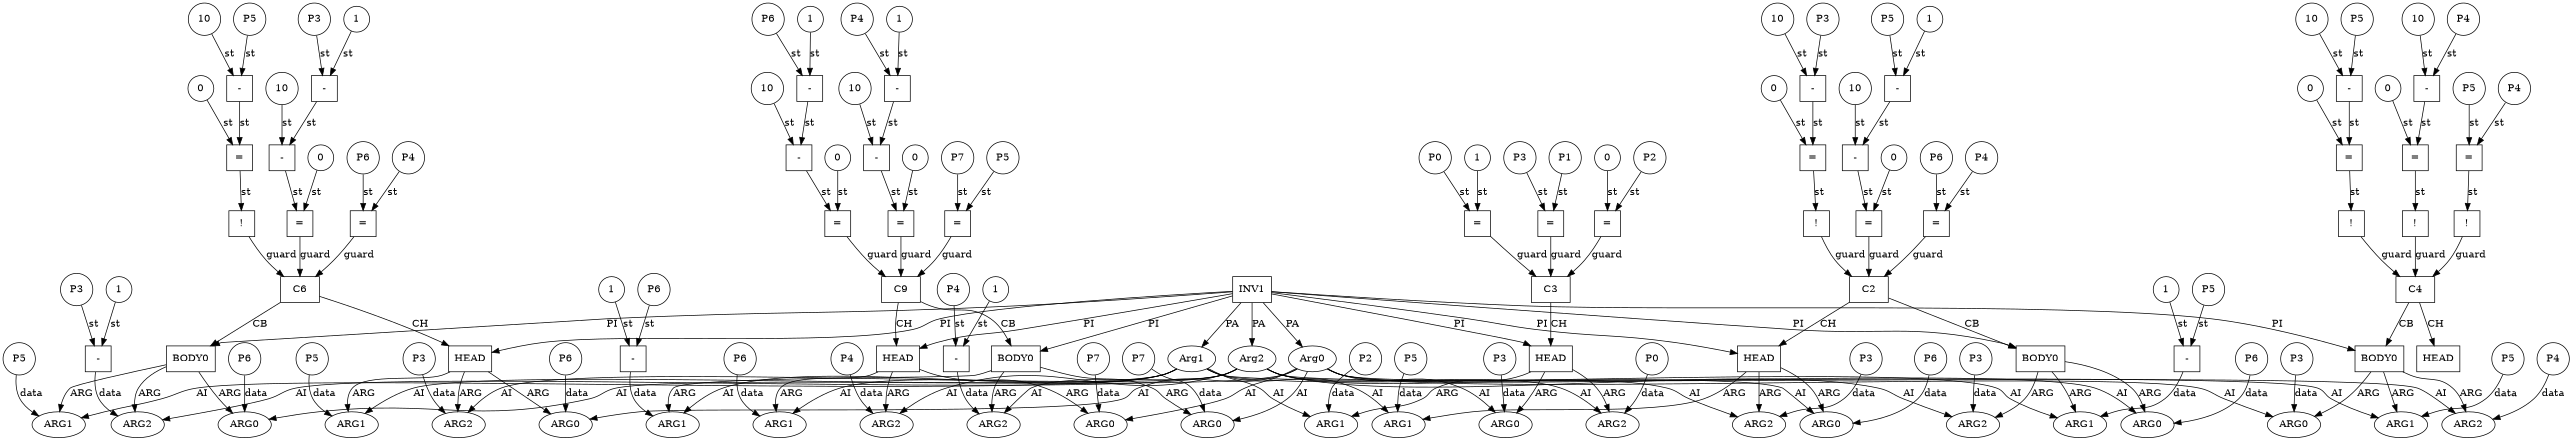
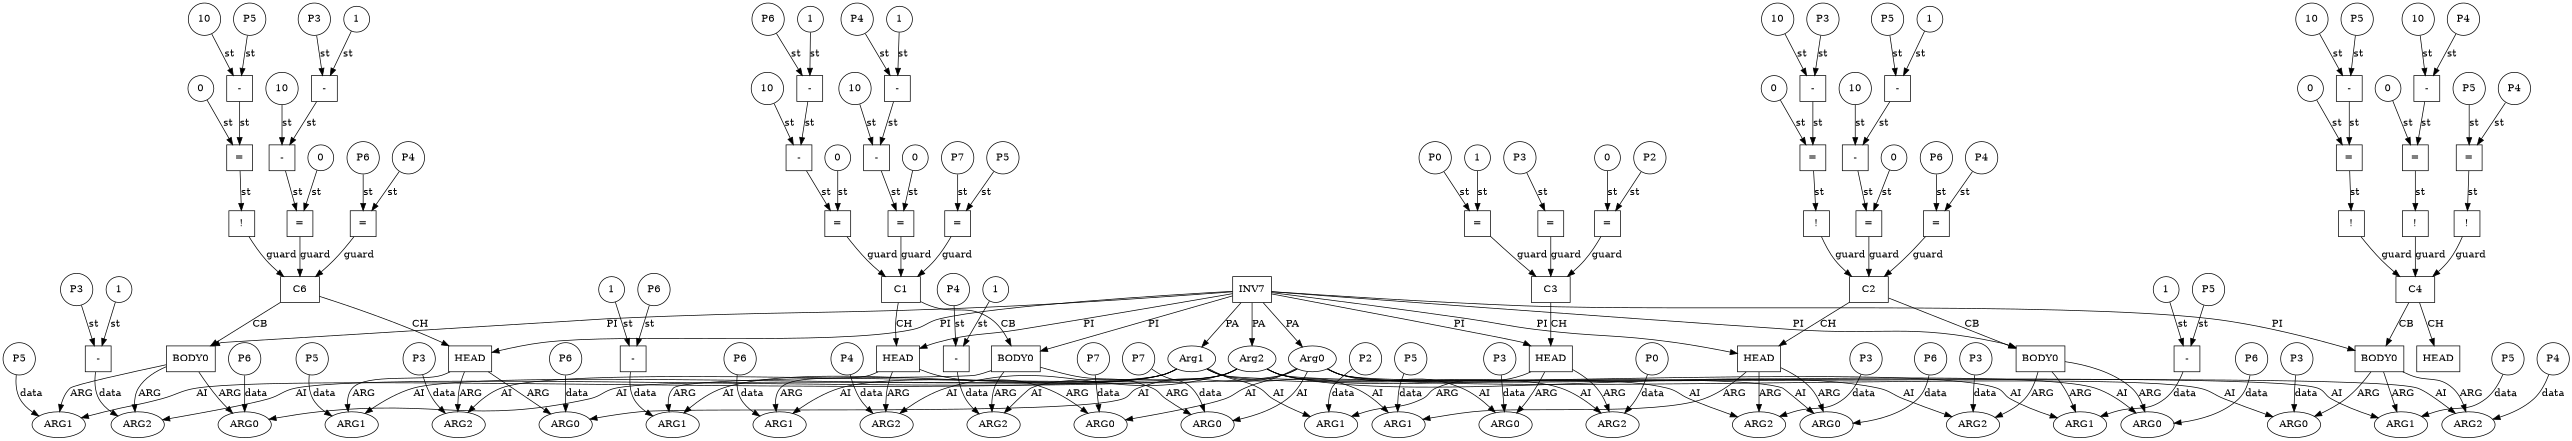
  digraph {
    node [shape=circle]
-   n1 [GNNNodeID=0 label=INV1 nodeName=predicate_0 shape=box]
+   n1 [GNNNodeID=0 label=INV7 nodeName=predicate_0 shape=box]
    n2 [GNNNodeID=1 label=Arg0 nodeName=predicateArgument_0 shape=ellipse]
    n3 [GNNNodeID=2 label=Arg1 nodeName=predicateArgument_1 shape=ellipse]
    n4 [GNNNodeID=3 label=Arg2 nodeName=predicateArgument_2 shape=ellipse]
    n5 [GNNNodeID=22 label=HEAD nodeName=clauseHead_0 shape=box]
    n6 [GNNNodeID=29 label=BODY0 nodeName=clauseBody_0 shape=box]
    n7 [GNNNodeID=56 label=HEAD nodeName=clauseHead_1 shape=box]
    n8 [GNNNodeID=63 label=BODY0 nodeName=clauseBody_1 shape=box]
    n9 [GNNNodeID=91 label=HEAD nodeName=clauseHead_2 shape=box]
    n10 [GNNNodeID=98 label=BODY0 nodeName=clauseBody_2 shape=box]
    n11 [GNNNodeID=117 label=HEAD nodeName=clauseHead_3 shape=box]
    n12 [GNNNodeID=142 label=BODY0 nodeName=clauseBody_3 shape=box]
    n13 [GNNNodeID=23 label=ARG0 nodeName=clauseArgument_0 shape=ellipse]
    n14 [GNNNodeID=30 label=ARG0 nodeName=clauseArgument_3 shape=ellipse]
    n15 [GNNNodeID=57 label=ARG0 nodeName=clauseArgument_6 shape=ellipse]
    n16 [GNNNodeID=64 label=ARG0 nodeName=clauseArgument_9 shape=ellipse]
    n17 [GNNNodeID=92 label=ARG0 nodeName=clauseArgument_12 shape=ellipse]
    n18 [GNNNodeID=99 label=ARG0 nodeName=clauseArgument_15 shape=ellipse]
    n19 [GNNNodeID=118 label=ARG0 nodeName=clauseArgument_18 shape=ellipse]
    n20 [GNNNodeID=143 label=ARG0 nodeName=clauseArgument_21 shape=ellipse]
    n21 [GNNNodeID=25 label=ARG1 nodeName=clauseArgument_1 shape=ellipse]
    n22 [GNNNodeID=32 label=ARG1 nodeName=clauseArgument_4 shape=ellipse]
    n23 [GNNNodeID=59 label=ARG1 nodeName=clauseArgument_7 shape=ellipse]
    n24 [GNNNodeID=66 label=ARG1 nodeName=clauseArgument_10 shape=ellipse]
    n25 [GNNNodeID=94 label=ARG1 nodeName=clauseArgument_13 shape=ellipse]
    n26 [GNNNodeID=101 label=ARG1 nodeName=clauseArgument_16 shape=ellipse]
    n27 [GNNNodeID=120 label=ARG1 nodeName=clauseArgument_19 shape=ellipse]
    n28 [GNNNodeID=145 label=ARG1 nodeName=clauseArgument_22 shape=ellipse]
    n29 [GNNNodeID=27 label=ARG2 nodeName=clauseArgument_2 shape=ellipse]
    n30 [GNNNodeID=34 label=ARG2 nodeName=clauseArgument_5 shape=ellipse]
    n31 [GNNNodeID=61 label=ARG2 nodeName=clauseArgument_8 shape=ellipse]
    n32 [GNNNodeID=70 label=ARG2 nodeName=clauseArgument_11 shape=ellipse]
    n33 [GNNNodeID=96 label=ARG2 nodeName=clauseArgument_14 shape=ellipse]
    n34 [GNNNodeID=105 label=ARG2 nodeName=clauseArgument_17 shape=ellipse]
    n35 [GNNNodeID=122 label=ARG2 nodeName=clauseArgument_20 shape=ellipse]
    n36 [GNNNodeID=147 label=ARG2 nodeName=clauseArgument_23 shape=ellipse]
    n37 [GNNNodeID=141 label=HEAD nodeName=clauseHead_4 shape=box]
    n38 [GNNNodeID=5 label=C6 nodeName=clause_0 shape=box]
    n39 [GNNNodeID=6 label="!" nodeName="!_6" shape=square]
    n40 [GNNNodeID=7 label="=" nodeName=">=_7" shape=square]
    n41 [GNNNodeID=8 label=0 nodeName="0_8"]
    n42 [GNNNodeID=9 label="-" nodeName="-_9" shape=square]
    n43 [GNNNodeID=10 label=10 nodeName="10_10"]
    n44 [GNNNodeID=11 label=P5 nodeName=P5_11]
    n45 [GNNNodeID=12 label="=" nodeName=">=_12" shape=square]
    n46 [GNNNodeID=13 label=0 nodeName="0_13"]
    n47 [GNNNodeID=14 label="-" nodeName="-_14" shape=square]
    n48 [GNNNodeID=15 label=10 nodeName="10_15"]
    n49 [GNNNodeID=16 label="-" nodeName="-_16" shape=square]
    n50 [GNNNodeID=17 label=P3 nodeName=P3_17]
    n51 [GNNNodeID=18 label=1 nodeName="1_18"]
    n52 [GNNNodeID=19 label="=" nodeName="=_19" shape=square]
    n53 [GNNNodeID=20 label=P4 nodeName=P4_20]
    n54 [GNNNodeID=21 label=P6 nodeName=P6_21]
    n55 [GNNNodeID=24 label=P6 nodeName=P6_24]
    n56 [GNNNodeID=26 label=P5 nodeName=P5_26]
    n57 [GNNNodeID=28 label=P3 nodeName=P3_28]
    n58 [GNNNodeID=31 label=P6 nodeName=P6_31]
    n59 [GNNNodeID=33 label=P5 nodeName=P5_33]
    n60 [GNNNodeID=35 label="-" nodeName="-_35" shape=square]
    n61 [GNNNodeID=36 label=P3 nodeName=P3_36]
    n62 [GNNNodeID=37 label=1 nodeName="1_37"]
-   n63 [GNNNodeID=38 label=C9 nodeName=clause_1 shape=box]
+   n63 [GNNNodeID=38 label=C1 nodeName=clause_1 shape=box]
    n64 [GNNNodeID=39 label="=" nodeName=">=_39" shape=square]
    n65 [GNNNodeID=40 label=0 nodeName="0_40"]
    n66 [GNNNodeID=41 label="-" nodeName="-_41" shape=square]
    n67 [GNNNodeID=42 label=10 nodeName="10_42"]
    n68 [GNNNodeID=43 label="-" nodeName="-_43" shape=square]
    n69 [GNNNodeID=44 label=P6 nodeName=P6_44]
    n70 [GNNNodeID=45 label=1 nodeName="1_45"]
    n71 [GNNNodeID=46 label="=" nodeName=">=_46" shape=square]
    n72 [GNNNodeID=47 label=0 nodeName="0_47"]
    n73 [GNNNodeID=48 label="-" nodeName="-_48" shape=square]
    n74 [GNNNodeID=49 label=10 nodeName="10_49"]
    n75 [GNNNodeID=50 label="-" nodeName="-_50" shape=square]
    n76 [GNNNodeID=51 label=P4 nodeName=P4_51]
    n77 [GNNNodeID=52 label=1 nodeName="1_52"]
    n78 [GNNNodeID=53 label="=" nodeName="=_53" shape=square]
    n79 [GNNNodeID=54 label=P5 nodeName=P5_54]
    n80 [GNNNodeID=55 label=P7 nodeName=P7_55]
    n81 [GNNNodeID=58 label=P7 nodeName=P7_58]
    n82 [GNNNodeID=60 label=P6 nodeName=P6_60]
    n83 [GNNNodeID=62 label=P4 nodeName=P4_62]
    n84 [GNNNodeID=65 label=P7 nodeName=P7_65]
    n85 [GNNNodeID=67 label="-" nodeName="-_67" shape=square]
    n86 [GNNNodeID=68 label=P6 nodeName=P6_68]
    n87 [GNNNodeID=69 label=1 nodeName="1_69"]
    n88 [GNNNodeID=71 label="-" nodeName="-_71" shape=square]
    n89 [GNNNodeID=72 label=P4 nodeName=P4_72]
    n90 [GNNNodeID=73 label=1 nodeName="1_73"]
    n91 [GNNNodeID=74 label=C2 nodeName=clause_2 shape=box]
    n92 [GNNNodeID=75 label="!" nodeName="!_75" shape=square]
    n93 [GNNNodeID=76 label="=" nodeName=">=_76" shape=square]
    n94 [GNNNodeID=77 label=0 nodeName="0_77"]
    n95 [GNNNodeID=78 label="-" nodeName="-_78" shape=square]
    n96 [GNNNodeID=79 label=10 nodeName="10_79"]
    n97 [GNNNodeID=80 label=P3 nodeName=P3_80]
    n98 [GNNNodeID=81 label="=" nodeName=">=_81" shape=square]
    n99 [GNNNodeID=82 label=0 nodeName="0_82"]
    n100 [GNNNodeID=83 label="-" nodeName="-_83" shape=square]
    n101 [GNNNodeID=84 label=10 nodeName="10_84"]
    n102 [GNNNodeID=85 label="-" nodeName="-_85" shape=square]
    n103 [GNNNodeID=86 label=P5 nodeName=P5_86]
    n104 [GNNNodeID=87 label=1 nodeName="1_87"]
    n105 [GNNNodeID=88 label="=" nodeName="=_88" shape=square]
    n106 [GNNNodeID=89 label=P4 nodeName=P4_89]
    n107 [GNNNodeID=90 label=P6 nodeName=P6_90]
    n108 [GNNNodeID=93 label=P6 nodeName=P6_93]
    n109 [GNNNodeID=95 label=P5 nodeName=P5_95]
    n110 [GNNNodeID=97 label=P3 nodeName=P3_97]
    n111 [GNNNodeID=100 label=P6 nodeName=P6_100]
    n112 [GNNNodeID=102 label="-" nodeName="-_102" shape=square]
    n113 [GNNNodeID=103 label=P5 nodeName=P5_103]
    n114 [GNNNodeID=104 label=1 nodeName="1_104"]
    n115 [GNNNodeID=106 label=P3 nodeName=P3_106]
    n116 [GNNNodeID=107 label=C3 nodeName=clause_3 shape=box]
    n117 [GNNNodeID=108 label="=" nodeName="=_108" shape=square]
    n118 [GNNNodeID=109 label=P0 nodeName=P0_109]
    n119 [GNNNodeID=110 label=1 nodeName="1_110"]
    n120 [GNNNodeID=111 label="=" nodeName="=_111" shape=square]
    n121 [GNNNodeID=112 label=P3 nodeName=P3_112]
-   n122 [GNNNodeID=113 label=P1 nodeName=P1_113]
    n123 [GNNNodeID=114 label="=" nodeName="=_114" shape=square]
    n124 [GNNNodeID=115 label=0 nodeName="0_115"]
    n125 [GNNNodeID=116 label=P2 nodeName=P2_116]
    n126 [GNNNodeID=119 label=P3 nodeName=P3_119]
    n127 [GNNNodeID=121 label=P2 nodeName=P2_121]
    n128 [GNNNodeID=123 label=P0 nodeName=P0_123]
    n129 [GNNNodeID=124 label=C4 nodeName=clause_4 shape=box]
    n130 [GNNNodeID=125 label="!" nodeName="!_125" shape=square]
    n131 [GNNNodeID=126 label="=" nodeName=">=_126" shape=square]
    n132 [GNNNodeID=127 label=0 nodeName="0_127"]
    n133 [GNNNodeID=128 label="-" nodeName="-_128" shape=square]
    n134 [GNNNodeID=129 label=10 nodeName="10_129"]
    n135 [GNNNodeID=130 label=P5 nodeName=P5_130]
    n136 [GNNNodeID=131 label="!" nodeName="!_131" shape=square]
    n137 [GNNNodeID=132 label="=" nodeName=">=_132" shape=square]
    n138 [GNNNodeID=133 label=0 nodeName="0_133"]
    n139 [GNNNodeID=134 label="-" nodeName="-_134" shape=square]
    n140 [GNNNodeID=135 label=10 nodeName="10_135"]
    n141 [GNNNodeID=136 label=P4 nodeName=P4_136]
    n142 [GNNNodeID=137 label="!" nodeName="!_137" shape=square]
    n143 [GNNNodeID=138 label="=" nodeName="=_138" shape=square]
    n144 [GNNNodeID=139 label=P5 nodeName=P5_139]
    n145 [GNNNodeID=140 label=P4 nodeName=P4_140]
    n146 [GNNNodeID=144 label=P3 nodeName=P3_144]
    n147 [GNNNodeID=146 label=P5 nodeName=P5_146]
    n148 [GNNNodeID=148 label=P4 nodeName=P4_148]
    n1 -> n2 [label=PA]
    n1 -> n3 [label=PA]
    n1 -> n4 [label=PA]
    n1 -> n5 [label=PI]
    n1 -> n6 [label=PI]
    n1 -> n7 [label=PI]
    n1 -> n8 [label=PI]
    n1 -> n9 [label=PI]
    n1 -> n10 [label=PI]
    n1 -> n11 [label=PI]
    n1 -> n12 [label=PI]
    n2 -> n13 [label=AI]
    n2 -> n14 [label=AI]
    n2 -> n15 [label=AI]
    n2 -> n16 [label=AI]
    n2 -> n17 [label=AI]
    n2 -> n18 [label=AI]
    n2 -> n19 [label=AI]
    n2 -> n20 [label=AI]
    n3 -> n21 [label=AI]
    n3 -> n22 [label=AI]
    n3 -> n23 [label=AI]
    n3 -> n24 [label=AI]
    n3 -> n25 [label=AI]
    n3 -> n26 [label=AI]
    n3 -> n27 [label=AI]
    n3 -> n28 [label=AI]
    n4 -> n29 [label=AI]
    n4 -> n30 [label=AI]
    n4 -> n31 [label=AI]
    n4 -> n32 [label=AI]
    n4 -> n33 [label=AI]
    n4 -> n34 [label=AI]
    n4 -> n35 [label=AI]
    n4 -> n36 [label=AI]
    n5 -> n13 [label=ARG]
    n5 -> n21 [label=ARG]
    n5 -> n29 [label=ARG]
    n6 -> n14 [label=ARG]
    n6 -> n22 [label=ARG]
    n6 -> n30 [label=ARG]
    n7 -> n15 [label=ARG]
    n7 -> n23 [label=ARG]
    n7 -> n31 [label=ARG]
    n8 -> n16 [label=ARG]
    n8 -> n24 [label=ARG]
    n8 -> n32 [label=ARG]
    n9 -> n17 [label=ARG]
    n9 -> n25 [label=ARG]
    n9 -> n33 [label=ARG]
    n10 -> n18 [label=ARG]
    n10 -> n26 [label=ARG]
    n10 -> n34 [label=ARG]
    n11 -> n19 [label=ARG]
    n11 -> n27 [label=ARG]
    n11 -> n35 [label=ARG]
    n12 -> n20 [label=ARG]
    n12 -> n28 [label=ARG]
    n12 -> n36 [label=ARG]
    n38 -> n5 [label=CH]
    n38 -> n6 [label=CB]
    n39 -> n38 [label=guard]
    n40 -> n39 [label=st]
    n41 -> n40 [label=st]
    n42 -> n40 [label=st]
    n43 -> n42 [label=st]
    n44 -> n42 [label=st]
    n45 -> n38 [label=guard]
    n46 -> n45 [label=st]
    n47 -> n45 [label=st]
    n48 -> n47 [label=st]
    n49 -> n47 [label=st]
    n50 -> n49 [label=st]
    n51 -> n49 [label=st]
    n52 -> n38 [label=guard]
    n53 -> n52 [label=st]
    n54 -> n52 [label=st]
    n55 -> n13 [label=data]
    n56 -> n21 [label=data]
    n57 -> n29 [label=data]
    n58 -> n14 [label=data]
    n59 -> n22 [label=data]
    n60 -> n30 [label=data]
    n61 -> n60 [label=st]
    n62 -> n60 [label=st]
    n63 -> n7 [label=CH]
    n63 -> n8 [label=CB]
    n64 -> n63 [label=guard]
    n65 -> n64 [label=st]
    n66 -> n64 [label=st]
    n67 -> n66 [label=st]
    n68 -> n66 [label=st]
    n69 -> n68 [label=st]
    n70 -> n68 [label=st]
    n71 -> n63 [label=guard]
    n72 -> n71 [label=st]
    n73 -> n71 [label=st]
    n74 -> n73 [label=st]
    n75 -> n73 [label=st]
    n76 -> n75 [label=st]
    n77 -> n75 [label=st]
    n78 -> n63 [label=guard]
    n79 -> n78 [label=st]
    n80 -> n78 [label=st]
    n81 -> n15 [label=data]
    n82 -> n23 [label=data]
    n83 -> n31 [label=data]
    n84 -> n16 [label=data]
    n85 -> n24 [label=data]
    n86 -> n85 [label=st]
    n87 -> n85 [label=st]
    n88 -> n32 [label=data]
    n89 -> n88 [label=st]
    n90 -> n88 [label=st]
    n91 -> n9 [label=CH]
    n91 -> n10 [label=CB]
    n92 -> n91 [label=guard]
    n93 -> n92 [label=st]
    n94 -> n93 [label=st]
    n95 -> n93 [label=st]
    n96 -> n95 [label=st]
    n97 -> n95 [label=st]
    n98 -> n91 [label=guard]
    n99 -> n98 [label=st]
    n100 -> n98 [label=st]
    n101 -> n100 [label=st]
    n102 -> n100 [label=st]
    n103 -> n102 [label=st]
    n104 -> n102 [label=st]
    n105 -> n91 [label=guard]
    n106 -> n105 [label=st]
    n107 -> n105 [label=st]
    n108 -> n17 [label=data]
    n109 -> n25 [label=data]
    n110 -> n33 [label=data]
    n111 -> n18 [label=data]
    n112 -> n26 [label=data]
    n113 -> n112 [label=st]
    n114 -> n112 [label=st]
    n115 -> n34 [label=data]
    n116 -> n11 [label=CH]
    n117 -> n116 [label=guard]
    n118 -> n117 [label=st]
    n119 -> n117 [label=st]
    n120 -> n116 [label=guard]
    n121 -> n120 [label=st]
-   n122 -> n120 [label=st]
    n123 -> n116 [label=guard]
    n124 -> n123 [label=st]
    n125 -> n123 [label=st]
    n126 -> n19 [label=data]
    n127 -> n27 [label=data]
    n128 -> n35 [label=data]
    n129 -> n12 [label=CB]
    n129 -> n37 [label=CH]
    n130 -> n129 [label=guard]
    n131 -> n130 [label=st]
    n132 -> n131 [label=st]
    n133 -> n131 [label=st]
    n134 -> n133 [label=st]
    n135 -> n133 [label=st]
    n136 -> n129 [label=guard]
    n137 -> n136 [label=st]
    n138 -> n137 [label=st]
    n139 -> n137 [label=st]
    n140 -> n139 [label=st]
    n141 -> n139 [label=st]
    n142 -> n129 [label=guard]
    n143 -> n142 [label=st]
    n144 -> n143 [label=st]
    n145 -> n143 [label=st]
    n146 -> n20 [label=data]
    n147 -> n28 [label=data]
    n148 -> n36 [label=data]
  }
